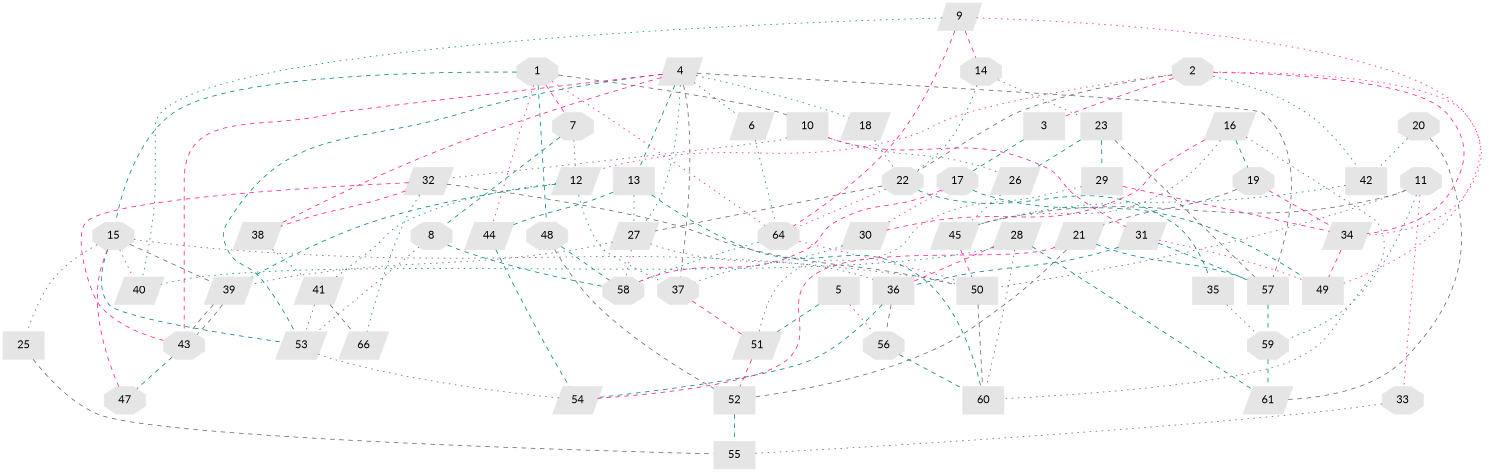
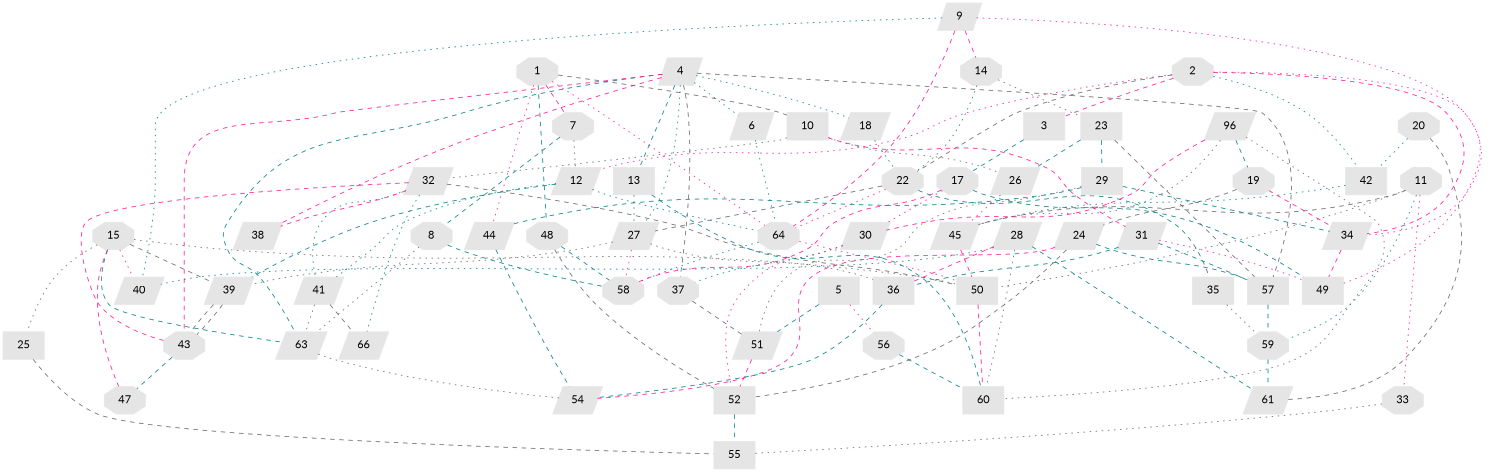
  graph {
    fontname=Lato
    node [color=gray90 fontname=Lato shape=parallelogram style=filled]
    edge [color=teal fontname=Lato style=dashed]
    1 [shape=octagon]
    7 [shape=octagon]
    10 [shape=box]
    15 [shape=octagon]
    n5 [label=64 shape=octagon]
    44
    48 [shape=octagon]
    12
    8 [shape=octagon]
    26
    31
    32
-   53
+   53 [label=63]
    40
    50 [shape=box]
    39
    25 [shape=box]
    47 [shape=octagon]
    58 [shape=octagon]
    54
    52 [shape=box]
    2 [shape=octagon]
    3 [shape=box]
    22 [shape=octagon]
    34
    42 [shape=box]
    49 [shape=box]
    17 [shape=octagon]
    37 [shape=octagon]
    41
    27
    35 [shape=box]
    45
    30
    4
    6
    13 [shape=box]
    18
    38
    43 [shape=octagon]
    57 [shape=box]
    60 [shape=box]
    36 [shape=box]
    51
    59 [shape=octagon]
    5 [shape=box]
    56 [shape=octagon]
    9
    14 [shape=octagon]
    23 [shape=box]
    n51 [label=66]
    11 [shape=octagon]
    33 [shape=octagon]
    55 [shape=box]
    61
    29 [shape=box]
-   16
+   16 [label=96]
    19 [shape=octagon]
-   21
+   21 [label=24]
    20 [shape=octagon]
    28
    1 -- 7 [color=deeppink]
    1 -- 10 [color=gray40]
-   1 -- 15
    1 -- n5 [color=deeppink style=dotted]
    1 -- 44 [color=deeppink style=dotted]
    1 -- 48
    7 -- 12 [color=gray40 style=dotted]
    7 -- 8
    10 -- 26 [color=gray40 style=dotted]
    10 -- 31 [color=deeppink]
    10 -- 32 [color=gray40 style=dotted]
    15 -- 53
    15 -- 40 [color=deeppink style=dotted]
    15 -- 50 [color=gray40 style=dotted]
    15 -- 39 [color=gray40]
    15 -- 25 [color=gray40 style=dotted]
    15 -- 47 [color=deeppink]
    n5 -- 50 [color=deeppink style=dotted]
    n5 -- 58 [style=dotted]
    44 -- 54
    48 -- 58
    48 -- 52 [color=gray40]
    12 -- 39
-   12 -- 37 [style=dotted]
+   12 -- n5 [style=dotted]
    12 -- 41 [style=dotted]
    8 -- 53 [color=gray40 style=dotted]
    8 -- 58
    26 -- 45 [color=gray40 style=dotted]
    31 -- 49 [color=deeppink style=dotted]
    31 -- 57
    31 -- 36
    32 -- 50 [color=gray40]
    32 -- 38 [color=deeppink]
    32 -- 43 [color=deeppink]
    32 -- n51 [style=dotted]
    53 -- 54 [color=gray40 style=dotted]
-   50 -- 60 [color=gray40]
+   50 -- 60 [color=deeppink]
    39 -- 43 [color=gray40]
    39 -- 43 [color=gray40]
    25 -- 55 [color=gray40]
    52 -- 55
    2 -- 12 [color=deeppink style=dotted]
    2 -- 3 [color=deeppink]
    2 -- 22 [color=gray40]
    2 -- 34 [color=deeppink]
    2 -- 42 [style=dotted]
    2 -- 49 [color=deeppink style=dotted]
    3 -- 17
    22 -- n5 [color=deeppink style=dotted]
    22 -- 27 [color=gray40]
    22 -- 35
    34 -- 49 [color=deeppink]
    42 -- 45 [style=dotted]
    17 -- 58 [color=deeppink]
    17 -- 49
    17 -- 30 [color=deeppink style=dotted]
-   37 -- 51 [color=deeppink]
+   37 -- 51 [color=gray40]
    41 -- 53 [color=gray40 style=dotted]
    41 -- n51 [color=gray40]
    27 -- 39 [color=gray40 style=dotted]
    27 -- 58 [color=deeppink style=dotted]
    27 -- 36 [color=gray40 style=dotted]
    35 -- 59 [color=gray40 style=dotted]
    45 -- 50 [color=deeppink]
+   30 -- 52 [color=deeppink style=dotted]
    30 -- 37 [style=dotted]
    4 -- 53
    4 -- 37 [color=gray40]
    4 -- 27 [style=dotted]
    4 -- 6 [style=dotted]
    4 -- 13
    4 -- 18 [style=dotted]
    4 -- 38 [color=deeppink]
    4 -- 43 [color=deeppink]
    4 -- 57 [color=gray40]
    6 -- n5 [style=dotted]
    13 -- 27 [style=dotted]
    13 -- 60
    18 -- 22 [style=dotted]
-   38 -- 41 [style=dotted]
+   32 -- 41 [style=dotted]
    43 -- 47
    57 -- 59
    36 -- 54
-   36 -- 56 [color=gray40]
    51 -- 52 [color=deeppink]
    59 -- 61
    5 -- 51
    5 -- 56 [color=deeppink style=dotted]
    56 -- 60
    9 -- n5 [color=deeppink]
    9 -- 40 [style=dotted]
    9 -- 34 [color=deeppink style=dotted]
    9 -- 14 [color=deeppink]
    14 -- 22 [style=dotted]
    14 -- 23 [color=gray40 style=dotted]
    23 -- 26
    23 -- 57 [color=gray40]
    23 -- 29
    11 -- 50 [color=gray40 style=dotted]
    11 -- 45 [color=gray40]
    11 -- 59 [style=dotted]
    11 -- 33 [color=deeppink style=dotted]
    33 -- 55 [color=gray40 style=dotted]
-   13 -- 44
-   29 -- 34 [color=deeppink]
+   29 -- 44
+   29 -- 34
    29 -- 51 [color=gray40 style=dotted]
    16 -- 45 [color=gray40 style=dotted]
    16 -- 30 [color=deeppink]
    16 -- 60 [color=gray40 style=dotted]
    16 -- 19
    19 -- 34 [color=deeppink]
    19 -- 21 [color=gray40]
    21 -- 54 [color=deeppink]
    21 -- 52 [color=gray40]
    21 -- 57
    20 -- 42 [style=dotted]
    20 -- 61 [color=gray40]
    28 -- 40 [style=dotted]
    28 -- 60 [color=gray40 style=dotted]
    28 -- 36 [color=deeppink]
    28 -- 61
  }
